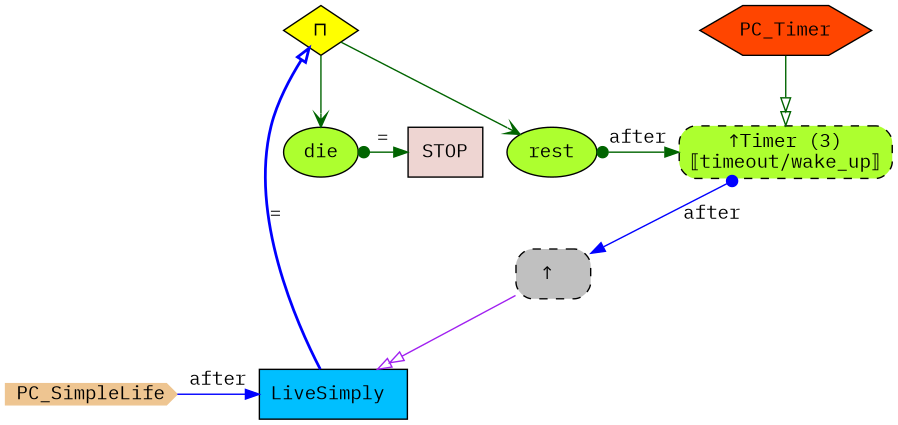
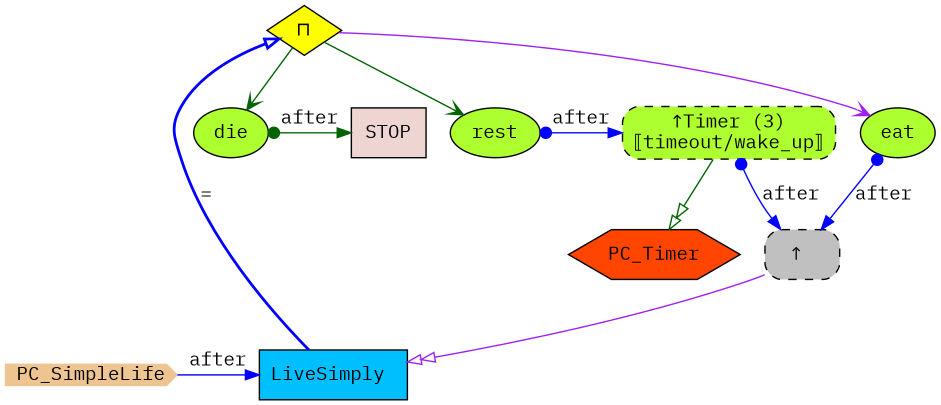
  digraph {
    fontname="IBM Plex Mono"
    node [fillcolor=greenyellow fontname="IBM Plex Mono" shape=ellipse style=filled]
    edge [color=darkgreen fontname="IBM Plex Mono"]
    n1 [label=die]
    n2 [fillcolor=mistyrose2 label=STOP shape=box]
    n3 [label="↑Timer (3)\n⟦timeout/wake_up⟧" shape=rectangle style="rounded,filled,dashed"]
    n4 [label=rest]
    n5 [color=burlywood2 height=.2 label=PC_SimpleLife shape=cds width=.2 fillcolor=""]
    n6 [fillcolor=deepskyblue label="LiveSimply " shape=box]
    n7 [fillcolor=orangered label=PC_Timer shape=hexagon]
    n8 [fillcolor=gray label="↑ " shape=rectangle style="rounded,filled,dashed"]
    n9 [fillcolor=yellow label="⊓" shape=diamond]
+   n10 [label=eat]
    subgraph sub_1 {
      rank=same
      n1
      n2
    }
    subgraph sub_2 {
      rank=same
      n3
      n4
    }
    subgraph sub_3 {
      rank=same
      n5
      n6
    }
-   n1 -> n2 [arrowtail=dot dir=both label="="]
-   n7 -> n3 [arrowhead=normalnormal fillcolor=white label=" "]
+   n1 -> n2 [arrowtail=dot dir=both label=after]
+   n3 -> n7 [arrowhead=normalnormal fillcolor=white label=" "]
    n3 -> n8 [arrowtail=dot color=blue dir=both label=after]
-   n4 -> n3 [arrowtail=dot dir=both label=after]
+   n4 -> n3 [arrowtail=dot color=blue dir=both label=after]
    n5 -> n6 [color=blue label=after]
    n6 -> n9 [arrowhead=onormal color=blue label="=" penwidth=2]
    n8 -> n6 [arrowhead=normalnormal color=purple fillcolor=white label=" "]
    n9 -> n1 [arrowhead=open]
    n9 -> n4 [arrowhead=open]
+   n9 -> n10 [arrowhead=open color=purple]
+   n10 -> n8 [arrowtail=dot color=blue dir=both label=after]
  }
